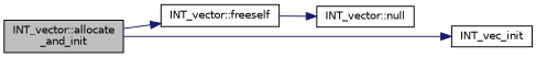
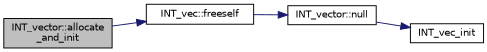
  digraph {
    rankdir=LR
    node [color=black fillcolor=white fontname=Helvetica fontsize=10 shape=record style=filled]
    edge [color=midnightblue fontname=Helvetica fontsize=10 labelfontname=Helvetica labelfontsize=10 style=solid]
    n1 [fillcolor=grey75 fontcolor=black height=0.2 label="INT_vector::allocate\l_and_init" width=0.4]
-   n2 [height=0.2 label="INT_vector::freeself" width=0.4]
+   n2 [height=0.2 label="INT_vec::freeself" width=0.4]
    n3 [height=0.2 label=INT_vec_init width=0.4]
    n4 [height=0.2 label="INT_vector::null" width=0.4]
    n1 -> n2
-   n1 -> n3
+   n4 -> n3
    n2 -> n4
  }
